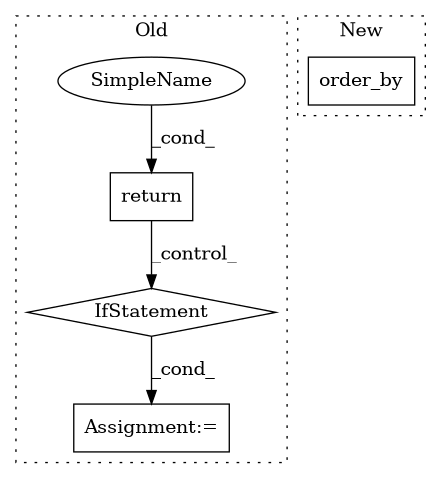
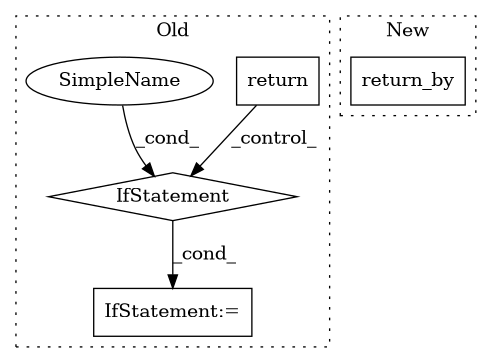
  digraph {
    node [shape=box]
    n1 [a=41 l=7 label=return s=2099]
    n2 [a=25 l="4,2" label=IfStatement s="2079,2089" shape=diamond]
    n3 [a=42 label=SimpleName shape=ellipse]
-   n4 [a=7 l="53,2" label="Assignment:=" s="2181,2256"]
-   n5 [a=32 l="9,1" label=order_by s="2467,2485"]
+   n4 [a=7 l="53,2" label="IfStatement:=" s="2181,2256"]
+   n5 [a=32 l="9,1" label=return_by s="2467,2485"]
    subgraph cluster_1 {
      label=Old
      style=dotted
      n1
      n2
      n3
      n4
    }
    subgraph cluster_2 {
      label=New
      style=dotted
      n5
    }
    n1 -> n2 [label=_control_]
    n2 -> n4 [label=_cond_]
-   n3 -> n1 [label=_cond_]
+   n3 -> n2 [label=_cond_]
  }
